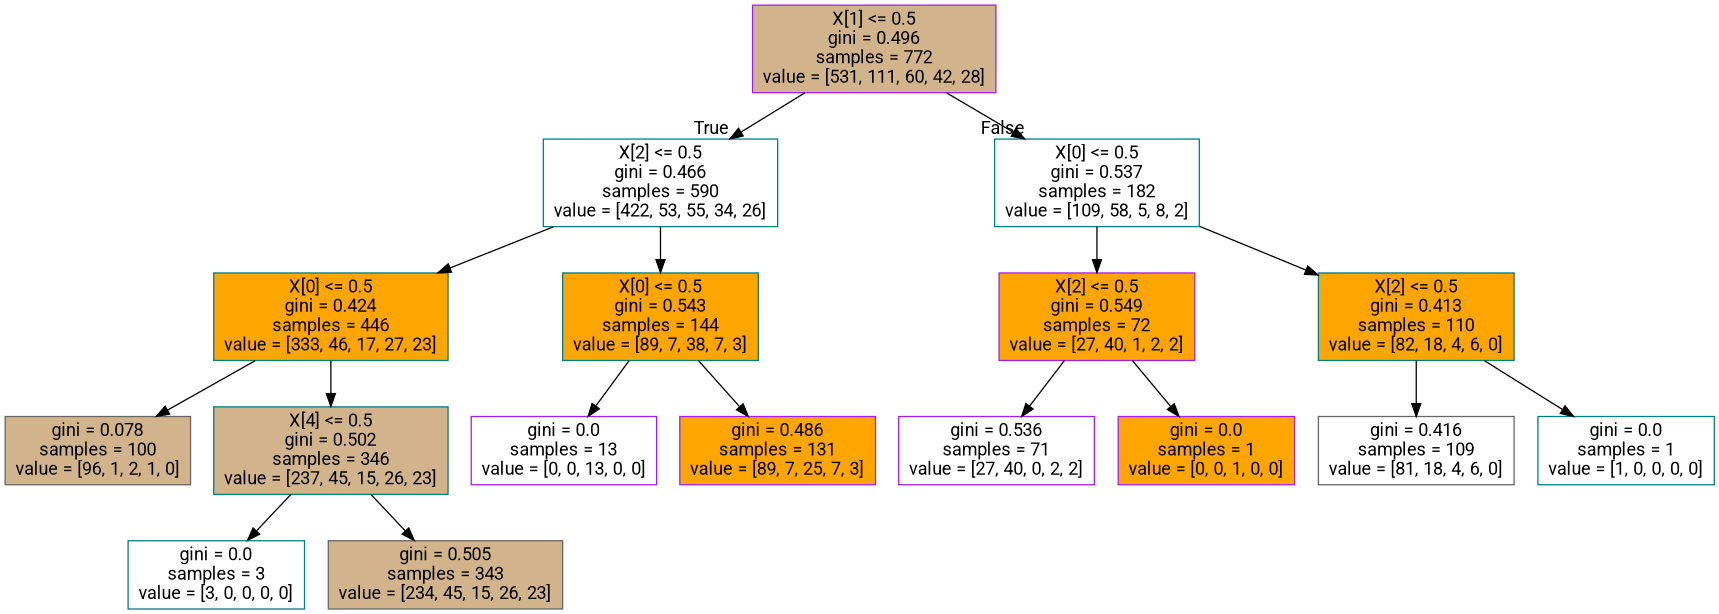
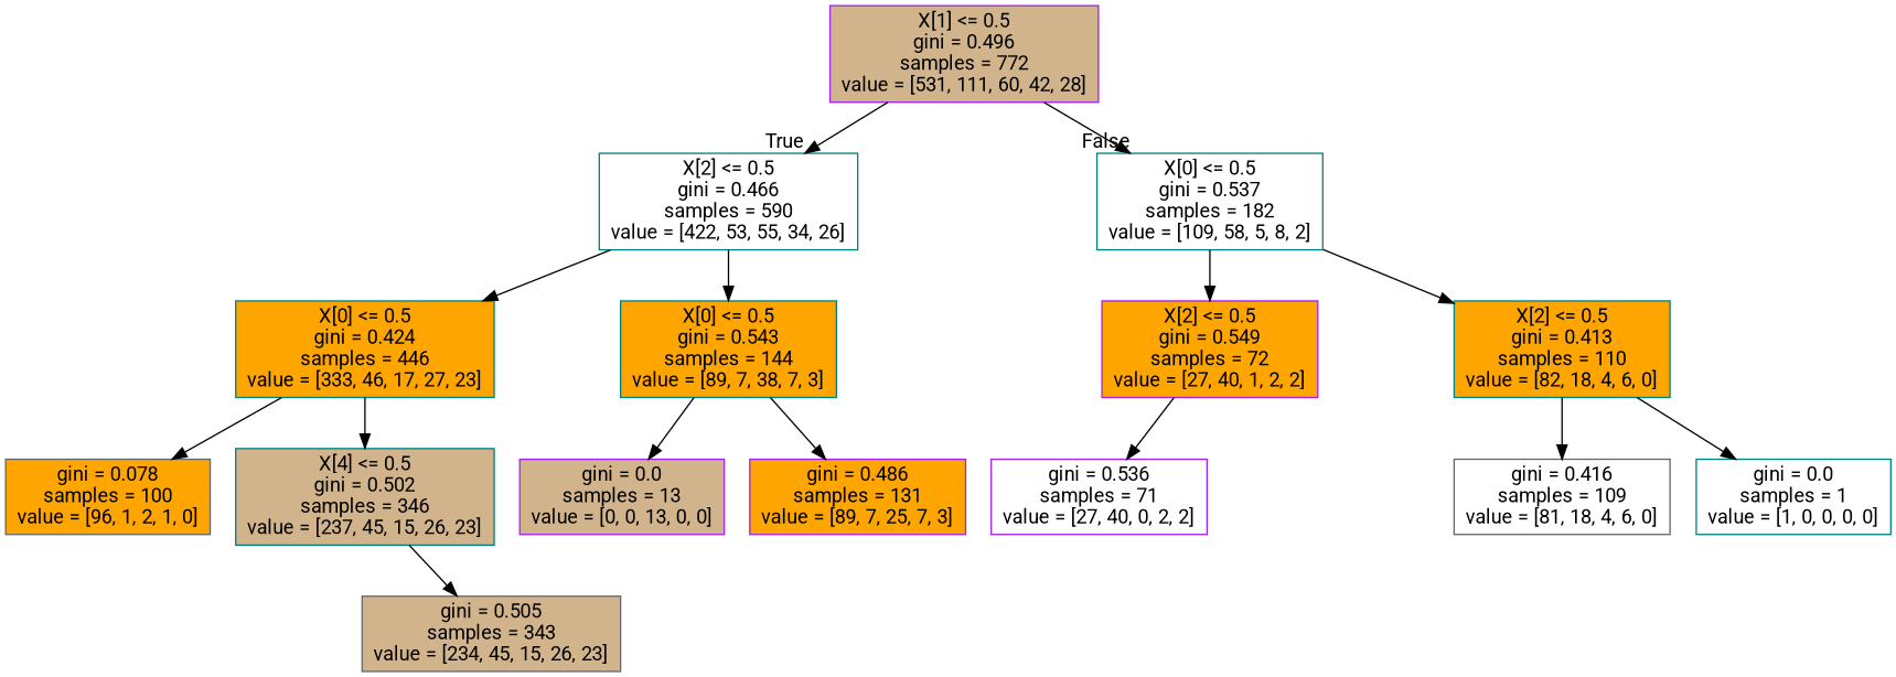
  digraph {
    fontname=Roboto
    node [color=teal fillcolor=orange fontname=Roboto shape=box style=filled]
    edge [fontname=Roboto]
    n1 [color=purple fillcolor=tan label="X[1] <= 0.5\ngini = 0.496\nsamples = 772\nvalue = [531, 111, 60, 42, 28]"]
    n2 [fillcolor=white label="X[2] <= 0.5\ngini = 0.466\nsamples = 590\nvalue = [422, 53, 55, 34, 26]"]
    n3 [fillcolor=white label="X[0] <= 0.5\ngini = 0.537\nsamples = 182\nvalue = [109, 58, 5, 8, 2]"]
    n4 [label="X[0] <= 0.5\ngini = 0.424\nsamples = 446\nvalue = [333, 46, 17, 27, 23]"]
    n5 [label="X[0] <= 0.5\ngini = 0.543\nsamples = 144\nvalue = [89, 7, 38, 7, 3]"]
    n6 [color=purple label="X[2] <= 0.5\ngini = 0.549\nsamples = 72\nvalue = [27, 40, 1, 2, 2]"]
    n7 [label="X[2] <= 0.5\ngini = 0.413\nsamples = 110\nvalue = [82, 18, 4, 6, 0]"]
-   n8 [color=gray40 fillcolor=tan label="gini = 0.078\nsamples = 100\nvalue = [96, 1, 2, 1, 0]"]
+   n8 [color=gray40 label="gini = 0.078\nsamples = 100\nvalue = [96, 1, 2, 1, 0]"]
    n9 [fillcolor=tan label="X[4] <= 0.5\ngini = 0.502\nsamples = 346\nvalue = [237, 45, 15, 26, 23]"]
-   n10 [color=purple fillcolor=white label="gini = 0.0\nsamples = 13\nvalue = [0, 0, 13, 0, 0]"]
+   n10 [color=purple fillcolor=tan label="gini = 0.0\nsamples = 13\nvalue = [0, 0, 13, 0, 0]"]
    n11 [color=purple label="gini = 0.486\nsamples = 131\nvalue = [89, 7, 25, 7, 3]"]
-   n12 [fillcolor=white label="gini = 0.0\nsamples = 3\nvalue = [3, 0, 0, 0, 0]"]
    n13 [color=gray40 fillcolor=tan label="gini = 0.505\nsamples = 343\nvalue = [234, 45, 15, 26, 23]"]
    n14 [color=purple fillcolor=white label="gini = 0.536\nsamples = 71\nvalue = [27, 40, 0, 2, 2]"]
-   n15 [color=purple label="gini = 0.0\nsamples = 1\nvalue = [0, 0, 1, 0, 0]"]
    n16 [color=gray40 fillcolor=white label="gini = 0.416\nsamples = 109\nvalue = [81, 18, 4, 6, 0]"]
    n17 [fillcolor=white label="gini = 0.0\nsamples = 1\nvalue = [1, 0, 0, 0, 0]"]
    n1 -> n2 [headlabel=True labelangle=45 labeldistance=2.5]
    n1 -> n3 [headlabel=False labelangle=-45 labeldistance=2.5]
    n2 -> n4
    n2 -> n5
    n3 -> n6
    n3 -> n7
    n4 -> n8
    n4 -> n9
    n5 -> n10
    n5 -> n11
    n6 -> n14
-   n6 -> n15
    n7 -> n16
    n7 -> n17
-   n9 -> n12
    n9 -> n13
  }
